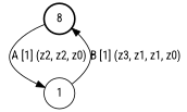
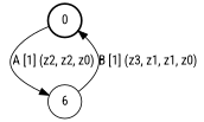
  digraph {
    fontname="Roboto Condensed"
    node [shape=circle fontname="Roboto Condensed"]
    edge [fontname="Roboto Condensed"]
-   0 [style=bold label=8]
-   1
+   0 [style=bold]
+   1 [label=6]
    0 -> 1 [label="A [1] (z2, z2, z0) "]
    1 -> 0 [label="B [1] (z3, z1, z1, z0) "]
  }
